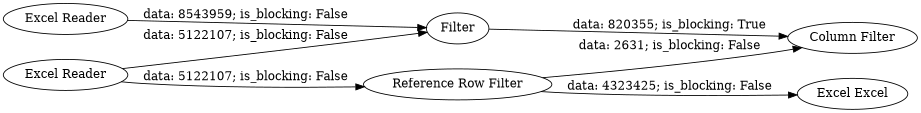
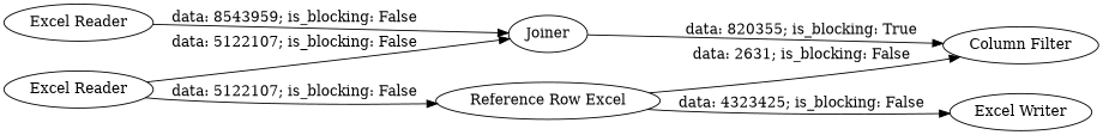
  digraph {
    rankdir=LR
    n1 [label="Excel Reader"]
-   n2 [label=Filter]
+   n2 [label=Joiner]
    n3 [label="Column Filter"]
-   n4 [label="Reference Row Filter"]
-   n5 [label="Excel Excel"]
+   n4 [label="Reference Row Excel"]
+   n5 [label="Excel Writer"]
    n6 [label="Excel Reader"]
    n1 -> n2 [label="data: 8543959; is_blocking: False"]
    n2 -> n3 [label="data: 820355; is_blocking: True"]
    n4 -> n3 [label="data: 2631; is_blocking: False"]
    n4 -> n5 [label="data: 4323425; is_blocking: False"]
    n6 -> n2 [label="data: 5122107; is_blocking: False"]
    n6 -> n4 [label="data: 5122107; is_blocking: False"]
  }
